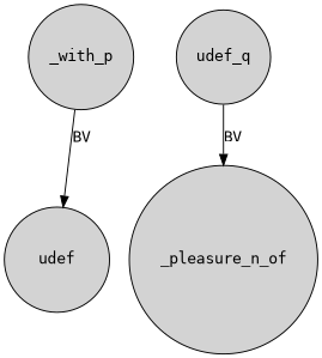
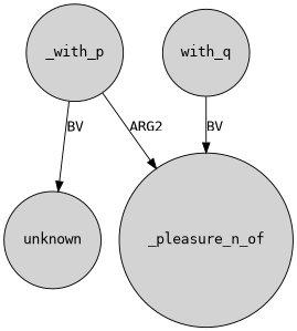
  digraph {
    fontname="DejaVu Sans Mono"
    node [fontname="DejaVu Sans Mono" shape=circle style=filled]
    edge [fontname="DejaVu Sans Mono"]
    _with_p
    _pleasure_n_of
-   unknown [label=udef]
-   udef_q
+   unknown
+   udef_q [label=with_q]
+   _with_p -> _pleasure_n_of [label=ARG2]
    _with_p -> unknown [label=BV]
    udef_q -> _pleasure_n_of [label=BV]
  }
